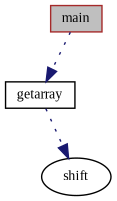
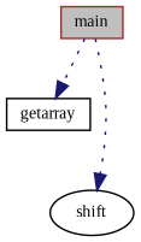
  digraph {
    fontname="Liberation Serif"
    rankdir=TB
    node [color=black fillcolor=white fontname="Liberation Serif" fontsize=10 shape=box style=filled]
    edge [color=midnightblue fontname="Liberation Serif" fontsize=10 labelfontname=Helvetica labelfontsize=10 style=dotted]
    n1 [color=brown fillcolor=grey75 fontcolor=black height=0.2 label=main width=0.4]
    n2 [height=0.2 label=getarray width=0.4]
    n3 [height=0.2 label=shift shape=ellipse width=0.4]
    n1 -> n2
-   n2 -> n3
+   n1 -> n3
  }
